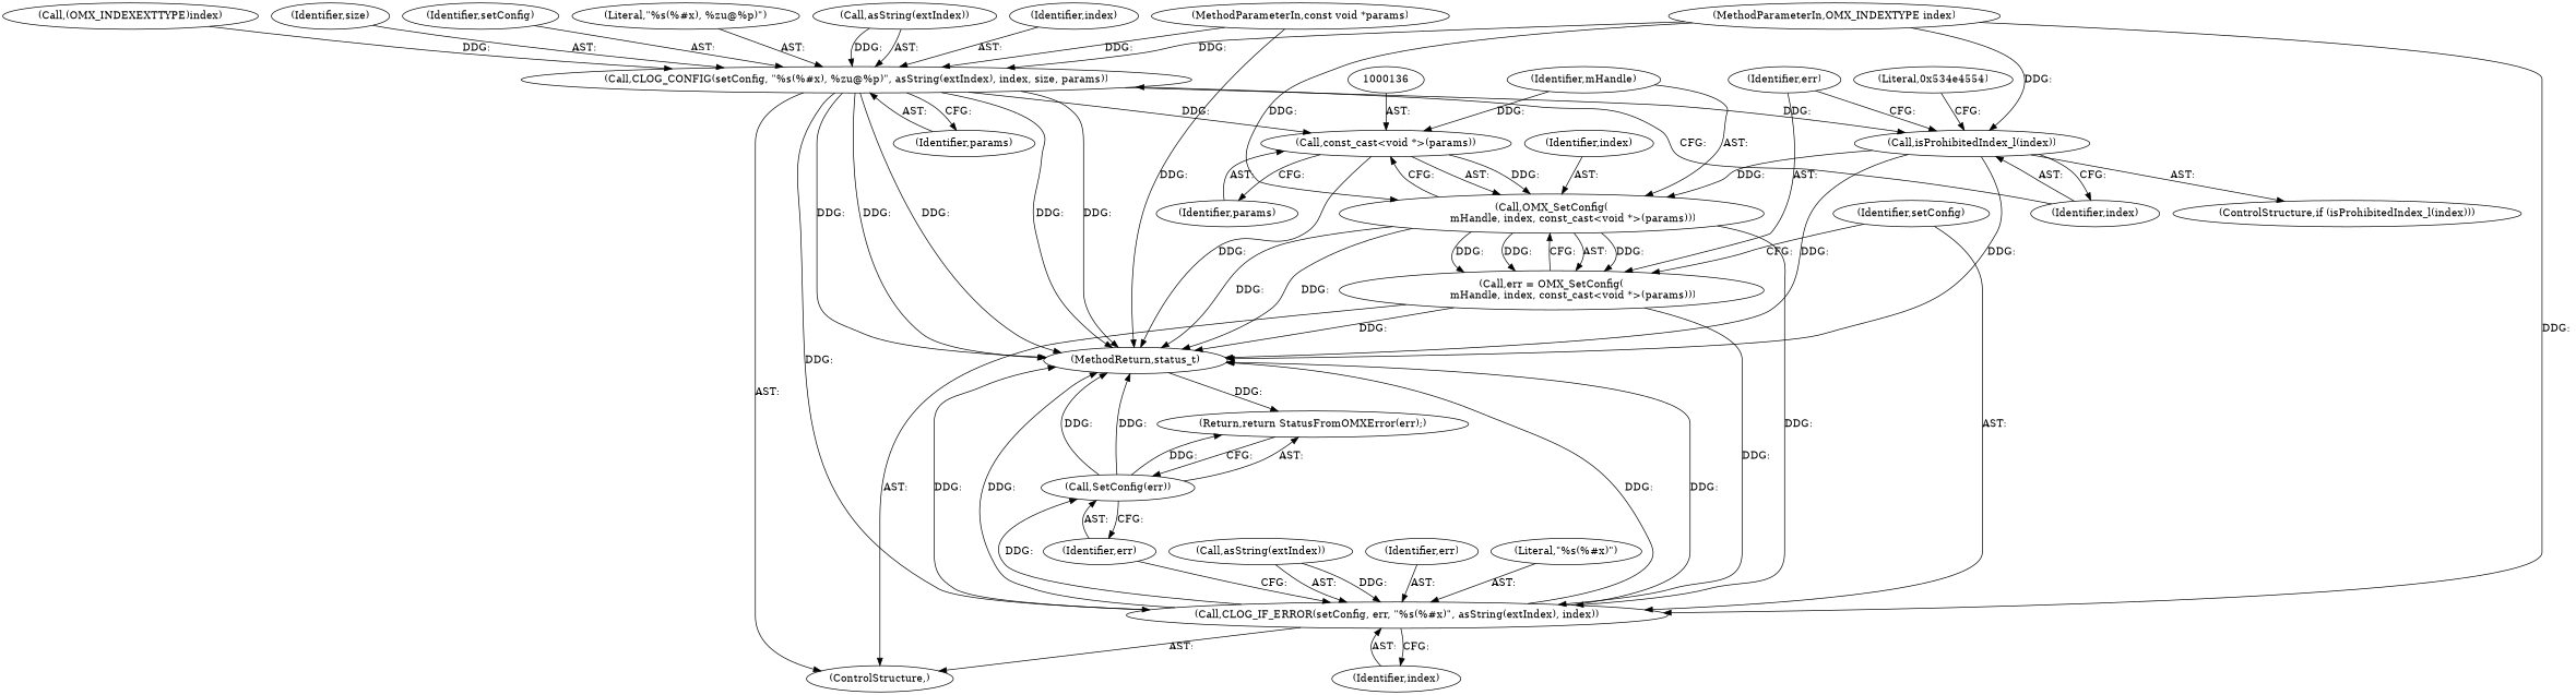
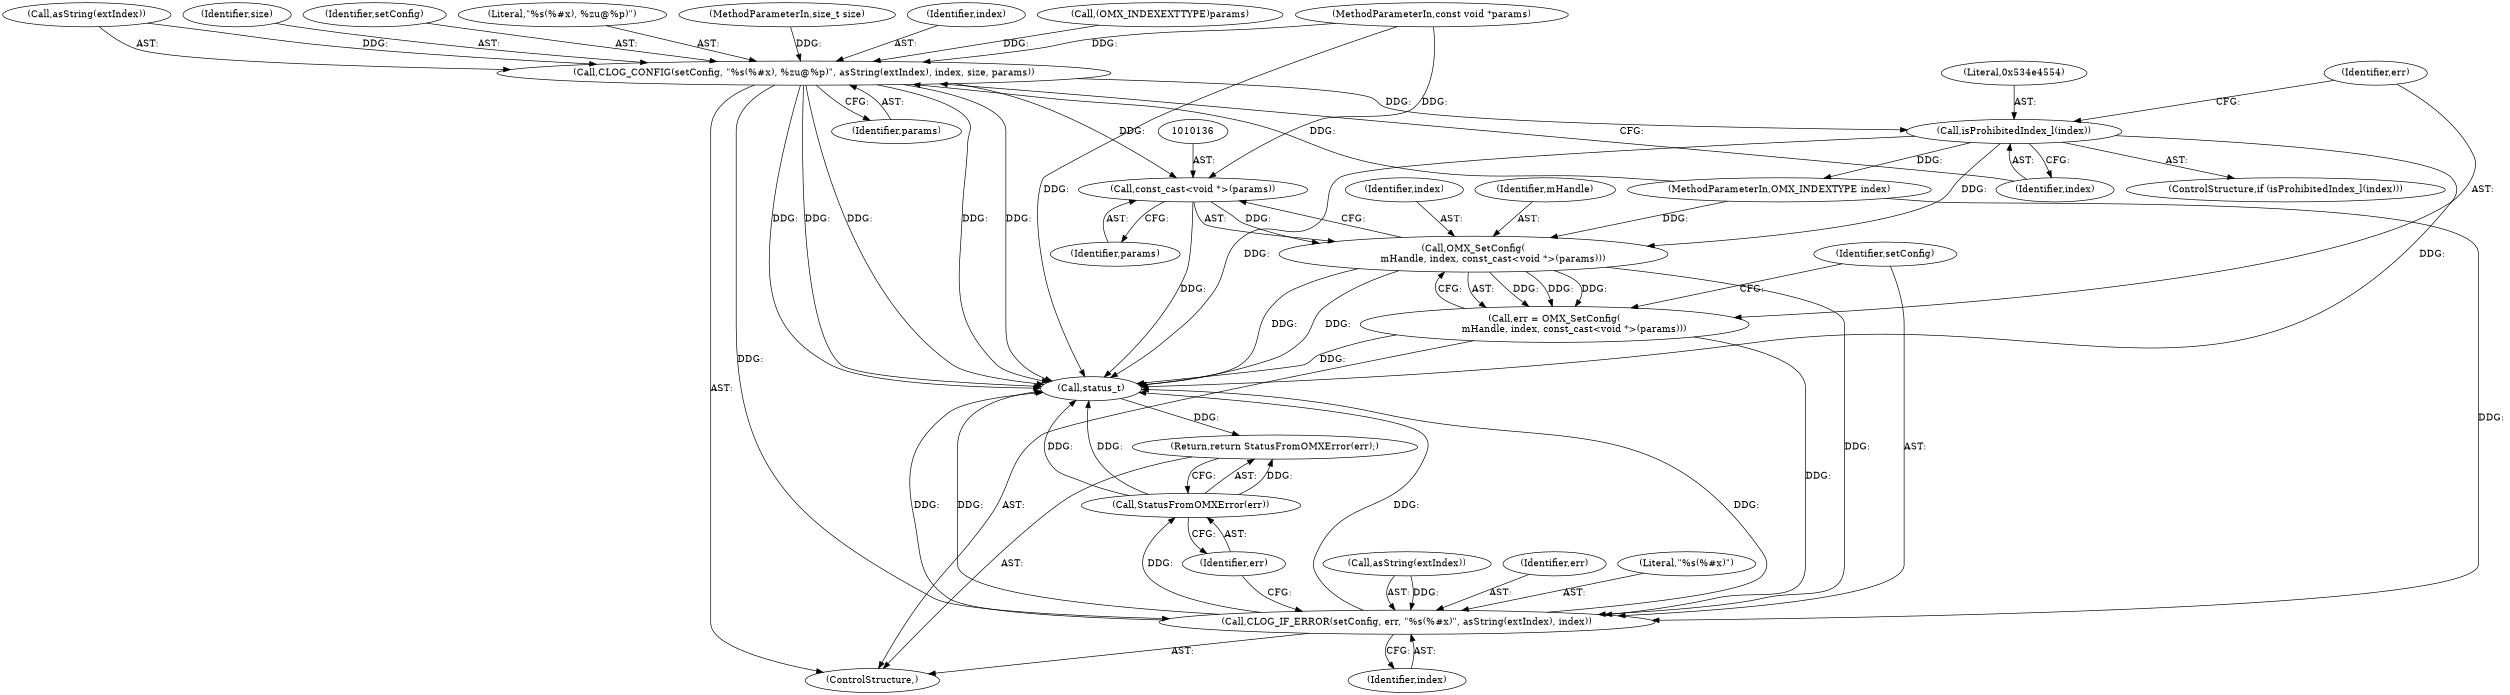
  digraph {
    n1 [label="(MethodParameterIn,const void *params)"]
    n2 [label="(Call,CLOG_CONFIG(setConfig, \"%s(%#x), %zu@%p)\", asString(extIndex), index, size, params))"]
    n3 [label="(Call,const_cast<void *>(params))"]
-   n4 [label="(MethodReturn,status_t)"]
+   n4 [label="(Call,status_t)"]
    n5 [label="(Call,isProhibitedIndex_l(index))"]
    n6 [label="(Call,CLOG_IF_ERROR(setConfig, err, \"%s(%#x)\", asString(extIndex), index))"]
    n7 [label="(Identifier,params)"]
    n8 [label="(ControlStructure,)"]
    n9 [label="(Call,OMX_SetConfig(\n             mHandle, index, const_cast<void *>(params)))"]
    n10 [label="(Identifier,params)"]
    n11 [label="(Return,return StatusFromOMXError(err);)"]
    n12 [label="(Identifier,index)"]
    n13 [label="(ControlStructure,if (isProhibitedIndex_l(index)))"]
-   n14 [label="(Call,SetConfig(err))"]
+   n14 [label="(Call,StatusFromOMXError(err))"]
    n15 [label="(Identifier,index)"]
    n16 [label="(Call,err = OMX_SetConfig(\n             mHandle, index, const_cast<void *>(params)))"]
    n17 [label="(Identifier,err)"]
    n18 [label="(Identifier,index)"]
-   n19 [label="(Call,(OMX_INDEXEXTTYPE)index)"]
+   n19 [label="(Call,(OMX_INDEXEXTTYPE)params)"]
    n20 [label="(Identifier,err)"]
    n21 [label="(MethodParameterIn,OMX_INDEXTYPE index)"]
    n22 [label="(Identifier,setConfig)"]
    n23 [label="(Identifier,mHandle)"]
    n24 [label="(Call,asString(extIndex))"]
    n25 [label="(Call,asString(extIndex))"]
    n26 [label="(Identifier,size)"]
    n27 [label="(Identifier,index)"]
    n28 [label="(Identifier,setConfig)"]
    n29 [label="(Identifier,err)"]
    n30 [label="(Literal,\"%s(%#x)\")"]
    n31 [label="(Literal,\"%s(%#x), %zu@%p)\")"]
    n32 [label="(Literal,0x534e4554)"]
-   1000136
+   n33 [label="(MethodParameterIn,size_t size)"]
+   1000136 [label=1010136]
    n1 -> n2 [label="DDG: "]
-   n23 -> n3 [label="DDG: "]
+   n1 -> n3 [label="DDG: "]
    n1 -> n4 [label="DDG: "]
    n2 -> n3 [label="DDG: "]
    n2 -> n4 [label="DDG: "]
    n2 -> n4 [label="DDG: "]
    n2 -> n4 [label="DDG: "]
    n2 -> n4 [label="DDG: "]
    n2 -> n4 [label="DDG: "]
    n2 -> n5 [label="DDG: "]
    n2 -> n6 [label="DDG: "]
    n2 -> n7 [label="CFG: "]
    n2 -> n8 [label="AST: "]
    n3 -> n4 [label="DDG: "]
    n3 -> n9 [label="AST: "]
    n3 -> n9 [label="DDG: "]
    n3 -> n10 [label="CFG: "]
    n4 -> n11 [label="DDG: "]
    n5 -> n4 [label="DDG: "]
    n5 -> n4 [label="DDG: "]
    n5 -> n9 [label="DDG: "]
    n5 -> n12 [label="CFG: "]
    n5 -> n13 [label="AST: "]
    n6 -> n4 [label="DDG: "]
    n6 -> n4 [label="DDG: "]
    n6 -> n4 [label="DDG: "]
    n6 -> n4 [label="DDG: "]
    n6 -> n8 [label="AST: "]
    n6 -> n14 [label="DDG: "]
    n6 -> n15 [label="CFG: "]
    n7 -> n2 [label="AST: "]
    n9 -> n3 [label="CFG: "]
    n9 -> n4 [label="DDG: "]
    n9 -> n4 [label="DDG: "]
    n9 -> n6 [label="DDG: "]
    n9 -> n16 [label="AST: "]
    n9 -> n16 [label="DDG: "]
    n9 -> n16 [label="DDG: "]
    n9 -> n16 [label="DDG: "]
    n10 -> n3 [label="AST: "]
+   n11 -> n8 [label="AST: "]
    n11 -> n14 [label="CFG: "]
    n12 -> n2 [label="CFG: "]
    n12 -> n5 [label="AST: "]
    n14 -> n4 [label="DDG: "]
    n14 -> n4 [label="DDG: "]
    n14 -> n11 [label="AST: "]
    n14 -> n11 [label="DDG: "]
    n14 -> n17 [label="CFG: "]
    n15 -> n6 [label="AST: "]
    n16 -> n4 [label="DDG: "]
    n16 -> n6 [label="DDG: "]
    n16 -> n8 [label="AST: "]
    n16 -> n9 [label="CFG: "]
    n17 -> n6 [label="CFG: "]
    n17 -> n14 [label="AST: "]
    n18 -> n2 [label="AST: "]
    n19 -> n2 [label="DDG: "]
    n20 -> n5 [label="CFG: "]
    n20 -> n16 [label="AST: "]
    n21 -> n2 [label="DDG: "]
-   n21 -> n5 [label="DDG: "]
+   n5 -> n21 [label="DDG: "]
    n21 -> n6 [label="DDG: "]
    n21 -> n9 [label="DDG: "]
    n22 -> n6 [label="AST: "]
    n22 -> n16 [label="CFG: "]
    n23 -> n9 [label="AST: "]
    n24 -> n2 [label="AST: "]
    n24 -> n2 [label="DDG: "]
    n25 -> n6 [label="AST: "]
    n25 -> n6 [label="DDG: "]
    n26 -> n2 [label="AST: "]
    n27 -> n9 [label="AST: "]
    n28 -> n2 [label="AST: "]
    n29 -> n6 [label="AST: "]
    n30 -> n6 [label="AST: "]
    n31 -> n2 [label="AST: "]
-   n32 -> n5 [label="CFG: "]
+   n32 -> n5 [label="AST: "]
+   n33 -> n2 [label="DDG: "]
    1000136 -> n3 [label="AST: "]
  }
